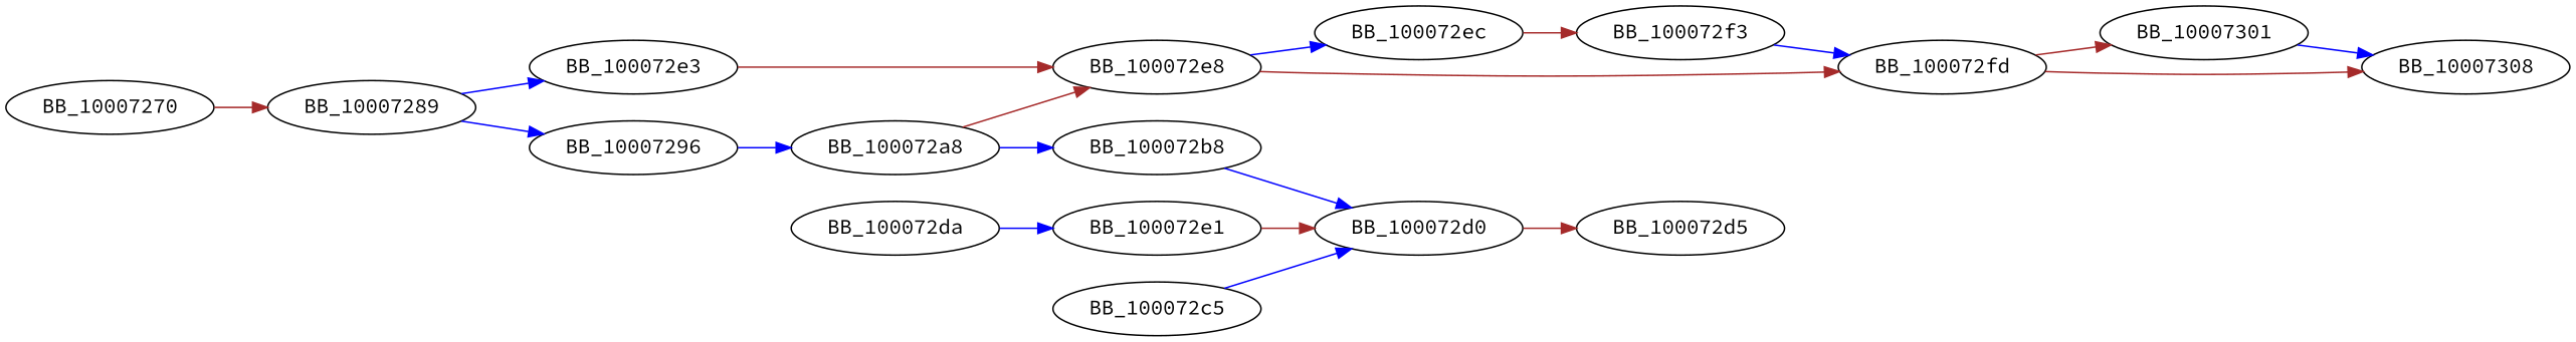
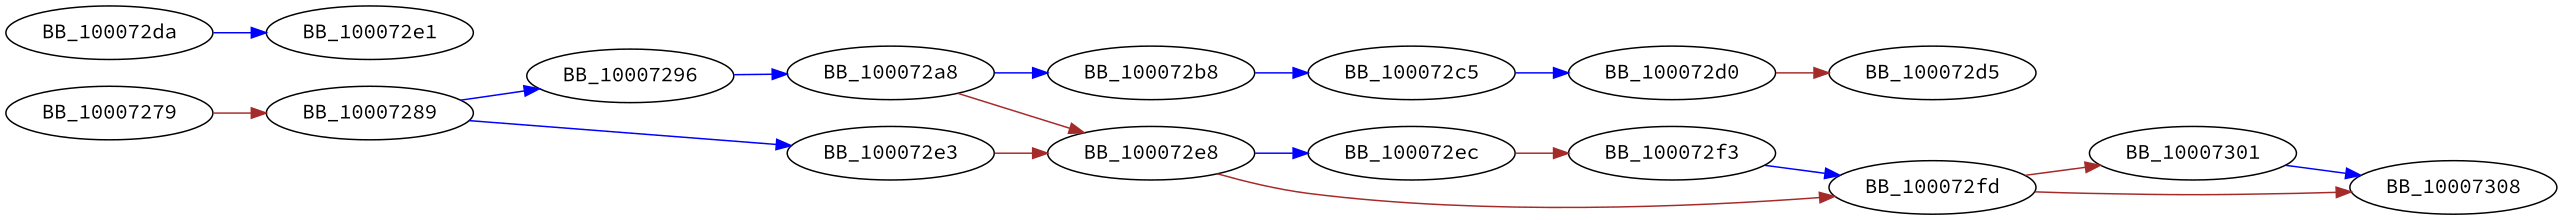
  digraph {
    fontname="Source Code Pro"
    rankdir=LR
    node [fontname="Source Code Pro"]
    edge [color=blue fontname="Source Code Pro"]
-   BB_10007270
+   BB_10007270 [label=BB_10007279]
    BB_10007289
    BB_10007296
    BB_100072e3
    BB_100072a8
    BB_100072e8
    BB_100072b8
    BB_100072ec
    BB_100072fd
    BB_100072c5
    BB_100072d0
    BB_100072f3
    BB_10007301
    BB_10007308
    BB_100072d5
    BB_100072da
    BB_100072e1
    BB_10007270 -> BB_10007289 [color=brown]
    BB_10007289 -> BB_10007296
    BB_10007289 -> BB_100072e3
    BB_10007296 -> BB_100072a8
    BB_100072e3 -> BB_100072e8 [color=brown]
    BB_100072a8 -> BB_100072e8 [color=brown]
    BB_100072a8 -> BB_100072b8
    BB_100072e8 -> BB_100072ec
    BB_100072e8 -> BB_100072fd [color=brown]
-   BB_100072b8 -> BB_100072d0
+   BB_100072b8 -> BB_100072c5
    BB_100072ec -> BB_100072f3 [color=brown]
    BB_100072fd -> BB_10007301 [color=brown]
    BB_100072fd -> BB_10007308 [color=brown]
    BB_100072c5 -> BB_100072d0
    BB_100072d0 -> BB_100072d5 [color=brown]
    BB_100072f3 -> BB_100072fd
    BB_10007301 -> BB_10007308
    BB_100072da -> BB_100072e1
-   BB_100072e1 -> BB_100072d0 [color=brown]
  }
